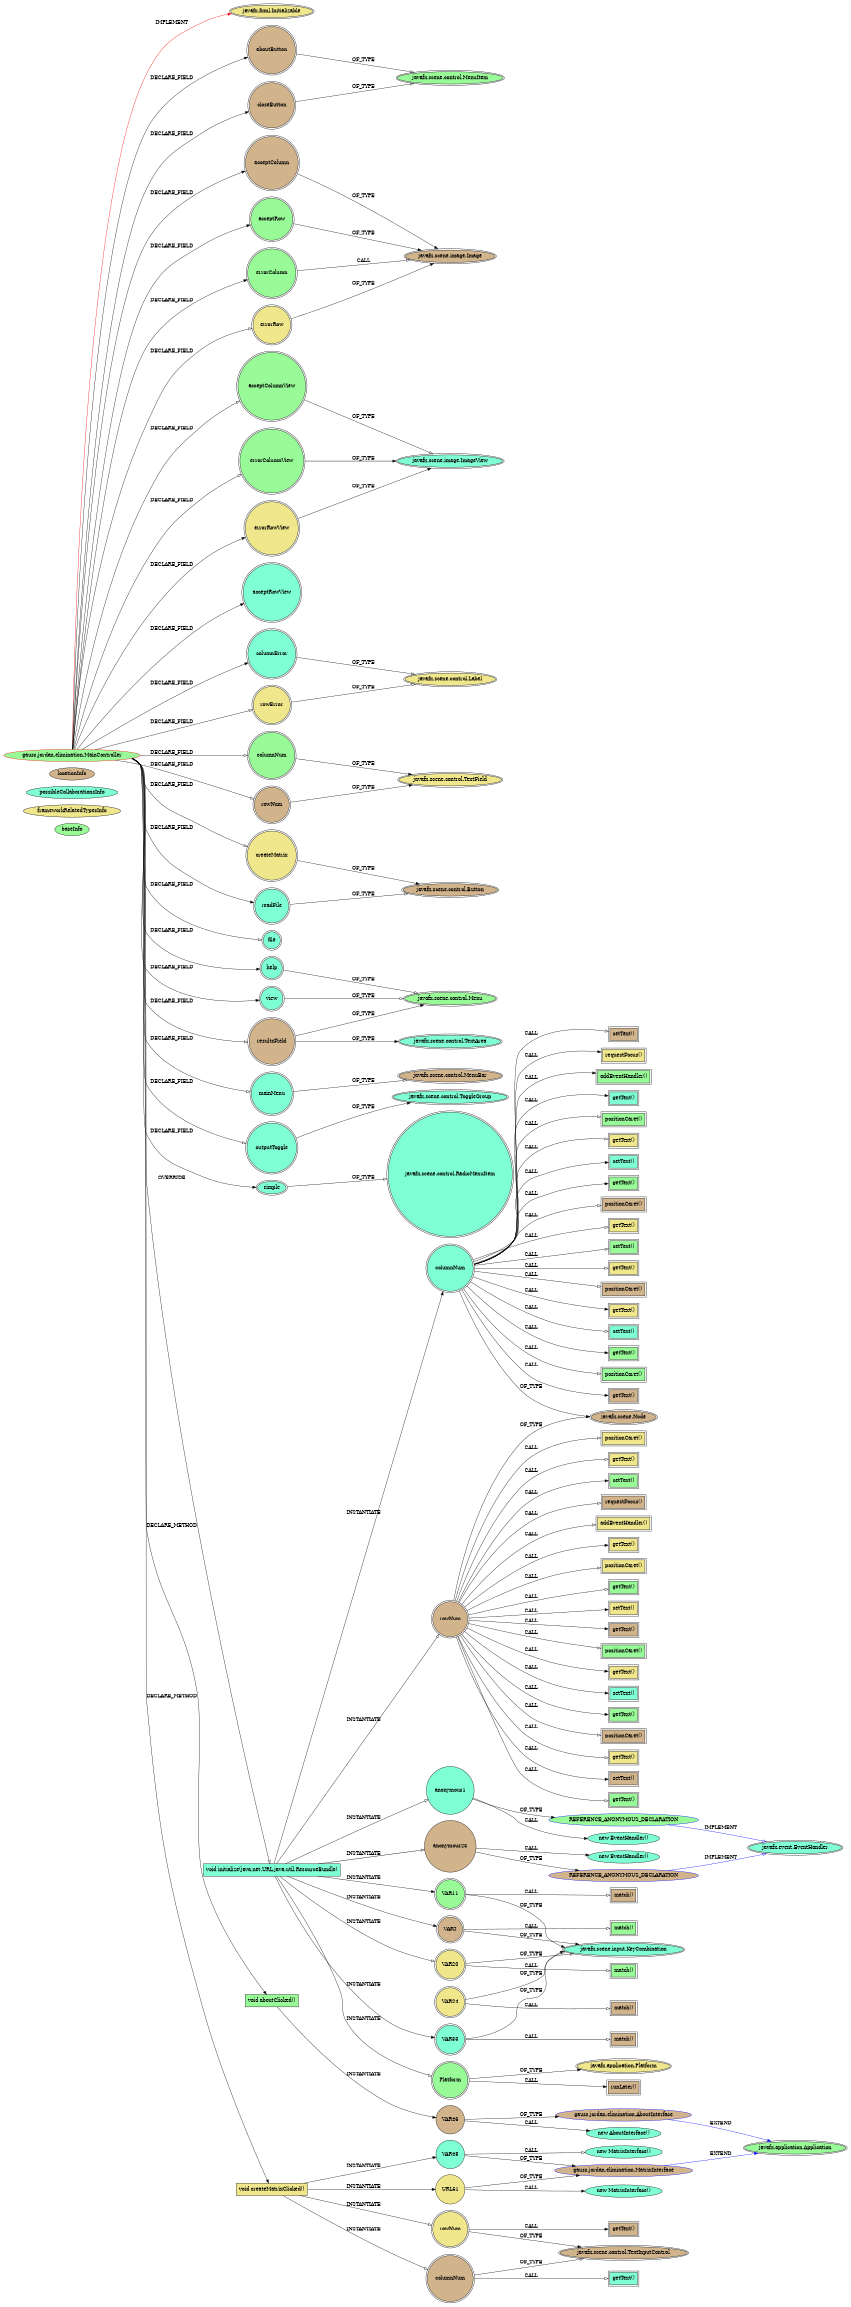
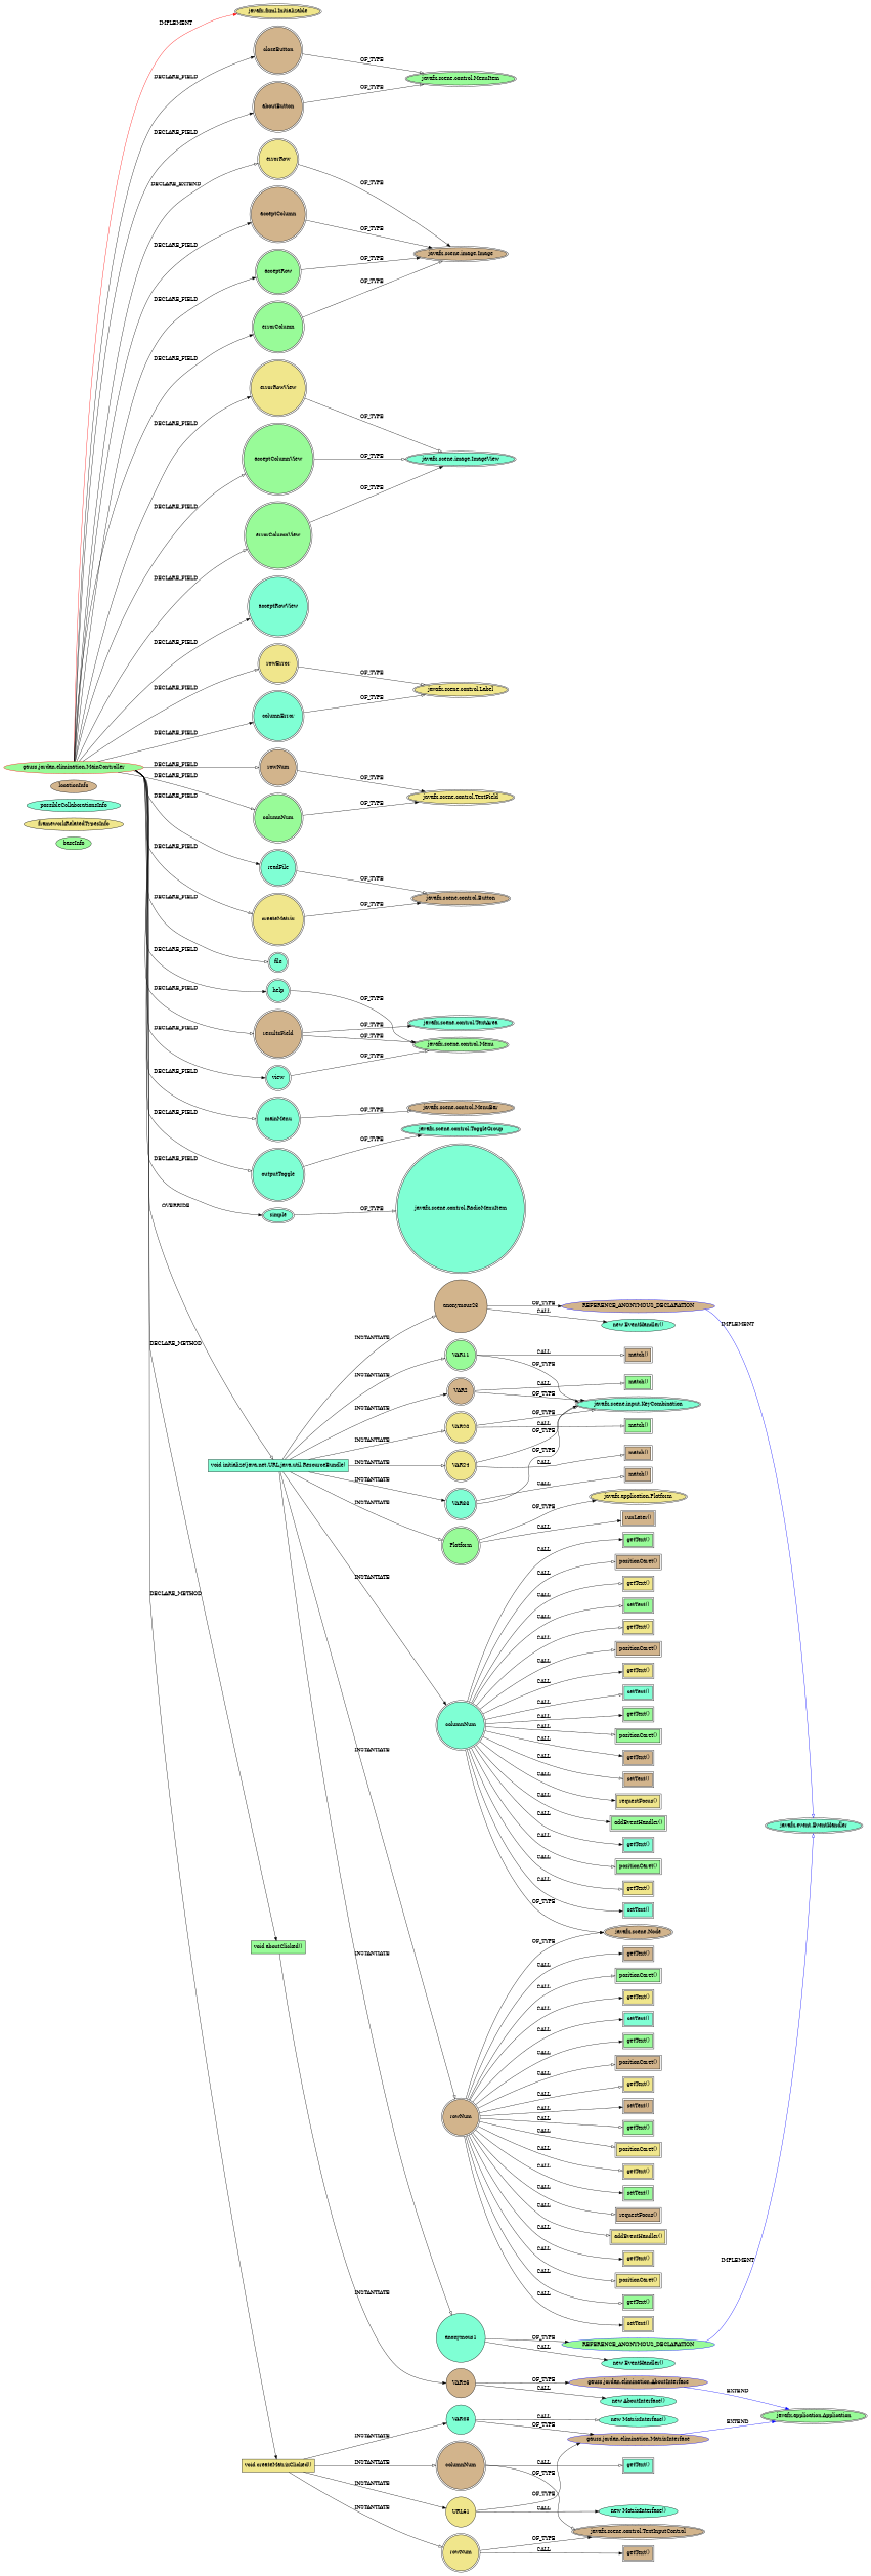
  digraph {
    rankdir=LR
    node [fillcolor=tan style=filled isFrameworkType=true vertexType=INSIDE_CALL peripheries=2 shape=box]
    edge [arrowhead=normal]
    baseInfo [category=extension_graph fillcolor=palegreen graphId=4396 isAnonymous=false possibleRelation=true isFrameworkType="" vertexType="" peripheries="" shape=""]
    frameworkRelatedTypesInfo [0="javafx.fxml.Initializable" fillcolor=khaki isFrameworkType="" vertexType="" peripheries="" shape=""]
    possibleCollaborationsInfo [0="4396~CLIENT_METHOD_DECLARATION-INSTANTIATION-~javafx.fxml.Initializable ~javafx.application.Application ~false~false" 1="4396~OVERRIDING_METHOD_DECLARATION-INSTANTIATION-~javafx.fxml.Initializable ~javafx.event.EventHandler ~false~true" 2="4396~CLIENT_METHOD_DECLARATION-INSTANTIATION-CLIENT_METHOD_DECLARATION-INSTANTIATION-~javafx.fxml.Initializable ~javafx.application.Application ~false~false" fillcolor=aquamarine isFrameworkType="" vertexType="" peripheries="" shape=""]
    locationInfo [contextSignature=MainController filePath="/svadlamudi-GaussJordanElimination/GaussJordanElimination-master/src/gauss/jordan/elimination/MainController.java" graphId=4396 projectName="svadlamudi-GaussJordanElimination" isFrameworkType="" vertexType="" peripheries="" shape=""]
    n5 [color=red fillcolor=palegreen isFrameworkType=false label="gauss.jordan.elimination.MainController" vertexType=ROOT_CLIENT_CLASS_DECLARATION peripheries="" shape=""]
    n6 [fillcolor=khaki label="javafx.fxml.Initializable" vertexType=FRAMEWORK_INTERFACE_TYPE shape=""]
    n7 [label=aboutButton shape=circle vertexType=FIELD_DECLARATION]
    n8 [label=acceptColumn shape=circle vertexType=FIELD_DECLARATION]
    n9 [fillcolor=palegreen label=acceptColumnView shape=circle vertexType=FIELD_DECLARATION]
    n10 [fillcolor=palegreen label=acceptRow shape=circle vertexType=FIELD_DECLARATION]
    n11 [fillcolor=aquamarine label=acceptRowView shape=circle vertexType=FIELD_DECLARATION]
    n12 [label=closeButton shape=circle vertexType=FIELD_DECLARATION]
    n13 [fillcolor=aquamarine label=columnError shape=circle vertexType=FIELD_DECLARATION]
    n14 [fillcolor=palegreen label=columnNum shape=circle vertexType=FIELD_DECLARATION]
    n15 [fillcolor=khaki label=createMatrix shape=circle vertexType=FIELD_DECLARATION]
    n16 [fillcolor=palegreen label=errorColumn shape=circle vertexType=FIELD_DECLARATION]
    n17 [fillcolor=palegreen label=errorColumnView shape=circle vertexType=FIELD_DECLARATION]
    n18 [fillcolor=khaki label=errorRow shape=circle vertexType=FIELD_DECLARATION]
    n19 [fillcolor=khaki label=errorRowView shape=circle vertexType=FIELD_DECLARATION]
    n20 [fillcolor=aquamarine label=file shape=circle vertexType=FIELD_DECLARATION]
    n21 [fillcolor=aquamarine label=help shape=circle vertexType=FIELD_DECLARATION]
    n22 [fillcolor=aquamarine label=mainMenu shape=circle vertexType=FIELD_DECLARATION]
    n23 [fillcolor=aquamarine label=outputToggle shape=circle vertexType=FIELD_DECLARATION]
    n24 [fillcolor=aquamarine label=readFile shape=circle vertexType=FIELD_DECLARATION]
    n25 [label=resultsField shape=circle vertexType=FIELD_DECLARATION]
    n26 [fillcolor=khaki label=rowError shape=circle vertexType=FIELD_DECLARATION]
    n27 [label=rowNum shape=circle vertexType=FIELD_DECLARATION]
    n28 [fillcolor=aquamarine label=simple shape=ellipse vertexType=FIELD_DECLARATION]
    n29 [fillcolor=aquamarine label=view shape=circle vertexType=FIELD_DECLARATION]
    n30 [fillcolor=aquamarine isFrameworkType=false label="void initialize(java.net.URL,java.util.ResourceBundle)" vertexType=OVERRIDING_METHOD_DECLARATION peripheries=""]
    n31 [fillcolor=palegreen isFrameworkType=false label="void aboutClicked()" vertexType=CLIENT_METHOD_DECLARATION peripheries=""]
    n32 [fillcolor=khaki isFrameworkType=false label="void createMatrixClicked()" vertexType=CLIENT_METHOD_DECLARATION peripheries=""]
    n33 [fillcolor=palegreen label="javafx.scene.control.MenuItem" vertexType=FRAMEWORK_CLASS_TYPE shape=""]
    n34 [label="javafx.scene.image.Image" vertexType=FRAMEWORK_CLASS_TYPE shape=""]
    n35 [fillcolor=aquamarine label="javafx.scene.image.ImageView" vertexType=FRAMEWORK_CLASS_TYPE shape=""]
    n36 [fillcolor=khaki label="javafx.scene.control.Label" vertexType=FRAMEWORK_CLASS_TYPE shape=""]
    n37 [fillcolor=khaki label="javafx.scene.control.TextField" vertexType=FRAMEWORK_CLASS_TYPE shape=""]
    n38 [label="javafx.scene.control.Button" vertexType=FRAMEWORK_CLASS_TYPE shape=""]
    n39 [fillcolor=palegreen label="javafx.scene.control.Menu" vertexType=FRAMEWORK_CLASS_TYPE shape=""]
    n40 [label="javafx.scene.control.MenuBar" vertexType=FRAMEWORK_CLASS_TYPE shape=""]
    n41 [fillcolor=aquamarine label="javafx.scene.control.ToggleGroup" vertexType=FRAMEWORK_CLASS_TYPE shape=""]
    n42 [fillcolor=aquamarine label="javafx.scene.control.TextArea" vertexType=FRAMEWORK_CLASS_TYPE shape=""]
    n43 [fillcolor=aquamarine label="javafx.scene.control.RadioMenuItem" shape=circle vertexType=FRAMEWORK_CLASS_TYPE]
    n44 [label=rowNum shape=circle vertexType=VARIABLE_EXPRESION]
    n45 [fillcolor=aquamarine isFrameworkType=false label=anonymous1 shape=circle vertexType=VARIABLE_EXPRESION peripheries=""]
    n46 [label=VAR2 shape=circle vertexType=VARIABLE_EXPRESION]
    n47 [fillcolor=palegreen label=VAR11 shape=circle vertexType=VARIABLE_EXPRESION]
    n48 [fillcolor=khaki label=VAR20 shape=circle vertexType=VARIABLE_EXPRESION]
    n49 [fillcolor=aquamarine label=columnNum shape=circle vertexType=VARIABLE_EXPRESION]
    n50 [isFrameworkType=false label=anonymous23 shape=circle vertexType=VARIABLE_EXPRESION peripheries=""]
    n51 [fillcolor=khaki label=VAR24 shape=circle vertexType=VARIABLE_EXPRESION]
    n52 [fillcolor=aquamarine label=VAR33 shape=circle vertexType=VARIABLE_EXPRESION]
    n53 [fillcolor=palegreen label=Platform shape=circle vertexType=VARIABLE_EXPRESION]
    n54 [isFrameworkType=false label=VAR46 shape=circle vertexType=VARIABLE_EXPRESION peripheries=""]
    n55 [fillcolor=aquamarine isFrameworkType=false label=VAR48 shape=circle vertexType=VARIABLE_EXPRESION peripheries=""]
    n56 [fillcolor=khaki label=rowNum shape=circle vertexType=VARIABLE_EXPRESION]
    n57 [label=columnNum shape=circle vertexType=VARIABLE_EXPRESION]
    n58 [fillcolor=khaki isFrameworkType=false label=URL51 shape=circle vertexType=VARIABLE_EXPRESION peripheries=""]
    n59 [label="javafx.scene.Node" vertexType=FRAMEWORK_CLASS_TYPE shape=""]
    n60 [fillcolor=khaki label="addEventHandler()"]
    n61 [fillcolor=khaki label="getText()"]
    n62 [fillcolor=khaki label="positionCaret()"]
    n63 [fillcolor=palegreen label="getText()"]
    n64 [fillcolor=khaki label="setText()"]
    n65 [label="getText()"]
    n66 [fillcolor=palegreen label="positionCaret()"]
    n67 [fillcolor=khaki label="getText()"]
    n68 [fillcolor=aquamarine label="setText()"]
    n69 [fillcolor=palegreen label="getText()"]
    n70 [label="positionCaret()"]
    n71 [fillcolor=khaki label="getText()"]
    n72 [label="setText()"]
    n73 [fillcolor=palegreen label="getText()"]
    n74 [fillcolor=khaki label="positionCaret()"]
    n75 [fillcolor=khaki label="getText()"]
    n76 [fillcolor=palegreen label="setText()"]
    n77 [label="requestFocus()"]
    n78 [color=blue fillcolor=palegreen isFrameworkType=false label=REFERENCE_ANONYMOUS_DECLARATION vertexType=REFERENCE_ANONYMOUS_DECLARATION peripheries="" shape=""]
    n79 [fillcolor=aquamarine isFrameworkType=false label="new EventHandler()" vertexType=CONSTRUCTOR_CALL peripheries="" shape=""]
    n80 [fillcolor=aquamarine label="javafx.scene.input.KeyCombination" vertexType=FRAMEWORK_CLASS_TYPE shape=""]
    n81 [fillcolor=palegreen label="match()"]
    n82 [label="match()"]
    n83 [fillcolor=palegreen label="match()"]
    n84 [fillcolor=khaki label="requestFocus()"]
    n85 [fillcolor=palegreen label="addEventHandler()"]
    n86 [fillcolor=aquamarine label="getText()"]
    n87 [fillcolor=palegreen label="positionCaret()"]
    n88 [fillcolor=khaki label="getText()"]
    n89 [fillcolor=aquamarine label="setText()"]
    n90 [fillcolor=palegreen label="getText()"]
    n91 [label="positionCaret()"]
    n92 [fillcolor=khaki label="getText()"]
    n93 [fillcolor=palegreen label="setText()"]
    n94 [fillcolor=khaki label="getText()"]
    n95 [label="positionCaret()"]
    n96 [fillcolor=khaki label="getText()"]
    n97 [fillcolor=aquamarine label="setText()"]
    n98 [fillcolor=palegreen label="getText()"]
    n99 [fillcolor=palegreen label="positionCaret()"]
    n100 [label="getText()"]
    n101 [label="setText()"]
    n102 [color=blue isFrameworkType=false label=REFERENCE_ANONYMOUS_DECLARATION vertexType=REFERENCE_ANONYMOUS_DECLARATION peripheries="" shape=""]
    n103 [fillcolor=aquamarine isFrameworkType=false label="new EventHandler()" vertexType=CONSTRUCTOR_CALL peripheries="" shape=""]
    n104 [label="match()"]
    n105 [label="match()"]
    n106 [fillcolor=khaki label="javafx.application.Platform" vertexType=FRAMEWORK_CLASS_TYPE shape=""]
    n107 [label="runLater()"]
    n108 [fillcolor=aquamarine label="javafx.event.EventHandler" vertexType=FRAMEWORK_INTERFACE_TYPE shape=""]
    n109 [color=blue isFrameworkType=false label="gauss.jordan.elimination.AboutInterface" vertexType=REFERENCE_CLIENT_CLASS_DECLARATION peripheries="" shape=""]
    n110 [fillcolor=aquamarine isFrameworkType=false label="new AboutInterface()" vertexType=CONSTRUCTOR_CALL peripheries="" shape=""]
    n111 [fillcolor=palegreen label="javafx.application.Application" vertexType=FRAMEWORK_CLASS_TYPE shape=""]
    n112 [color=blue isFrameworkType=false label="gauss.jordan.elimination.MatrixInterface" vertexType=REFERENCE_CLIENT_CLASS_DECLARATION peripheries="" shape=""]
    n113 [fillcolor=aquamarine isFrameworkType=false label="new MatrixInterface()" vertexType=CONSTRUCTOR_CALL peripheries="" shape=""]
    n114 [label="javafx.scene.control.TextInputControl" vertexType=FRAMEWORK_CLASS_TYPE shape=""]
    n115 [label="getText()"]
    n116 [fillcolor=aquamarine label="getText()"]
    n117 [fillcolor=aquamarine isFrameworkType=false label="new MatrixInterface()" vertexType=CONSTRUCTOR_CALL peripheries="" shape=""]
    n5 -> n6 [color=red label=IMPLEMENT]
    n5 -> n7 [label=DECLARE_FIELD]
    n5 -> n8 [label=DECLARE_FIELD]
    n5 -> n9 [arrowhead=onormal label=DECLARE_FIELD]
    n5 -> n10 [label=DECLARE_FIELD]
    n5 -> n11 [label=DECLARE_FIELD]
    n5 -> n12 [label=DECLARE_FIELD]
    n5 -> n13 [label=DECLARE_FIELD]
    n5 -> n14 [arrowhead=onormal label=DECLARE_FIELD]
    n5 -> n15 [arrowhead=onormal label=DECLARE_FIELD]
    n5 -> n16 [label=DECLARE_FIELD]
    n5 -> n17 [arrowhead=onormal label=DECLARE_FIELD]
-   n5 -> n18 [arrowhead=onormal label=DECLARE_FIELD]
+   n5 -> n18 [arrowhead=onormal label=DECLARE_EXTEND]
    n5 -> n19 [label=DECLARE_FIELD]
    n5 -> n20 [arrowhead=onormal label=DECLARE_FIELD]
    n5 -> n21 [label=DECLARE_FIELD]
    n5 -> n22 [arrowhead=onormal label=DECLARE_FIELD]
    n5 -> n23 [arrowhead=onormal label=DECLARE_FIELD]
    n5 -> n24 [label=DECLARE_FIELD]
    n5 -> n25 [arrowhead=onormal label=DECLARE_FIELD]
    n5 -> n26 [arrowhead=onormal label=DECLARE_FIELD]
    n5 -> n27 [arrowhead=onormal label=DECLARE_FIELD]
    n5 -> n28 [label=DECLARE_FIELD]
    n5 -> n29 [label=DECLARE_FIELD]
    n5 -> n30 [arrowhead=onormal label=OVERRIDE]
    n5 -> n31 [label=DECLARE_METHOD]
    n5 -> n32 [label=DECLARE_METHOD]
    n7 -> n33 [arrowhead=onormal label=OF_TYPE]
    n8 -> n34 [label=OF_TYPE]
    n9 -> n35 [arrowhead=onormal label=OF_TYPE]
    n10 -> n34 [label=OF_TYPE]
    n12 -> n33 [arrowhead=onormal label=OF_TYPE]
    n13 -> n36 [arrowhead=onormal label=OF_TYPE]
    n14 -> n37 [label=OF_TYPE]
    n15 -> n38 [label=OF_TYPE]
-   n16 -> n34 [arrowhead=onormal label=CALL]
+   n16 -> n34 [arrowhead=onormal label=OF_TYPE]
    n17 -> n35 [label=OF_TYPE]
    n18 -> n34 [label=OF_TYPE]
-   n19 -> n35 [label=OF_TYPE]
+   n19 -> n35 [arrowhead=onormal label=OF_TYPE]
    n21 -> n39 [arrowhead=onormal label=OF_TYPE]
    n22 -> n40 [arrowhead=onormal label=OF_TYPE]
    n23 -> n41 [label=OF_TYPE]
    n24 -> n38 [arrowhead=onormal label=OF_TYPE]
    n25 -> n39 [label=OF_TYPE]
    n25 -> n42 [label=OF_TYPE]
    n26 -> n36 [arrowhead=onormal label=OF_TYPE]
    n27 -> n37 [label=OF_TYPE]
    n28 -> n43 [arrowhead=onormal label=OF_TYPE]
    n29 -> n39 [arrowhead=onormal label=OF_TYPE]
    n30 -> n44 [arrowhead=onormal label=INSTANTIATE]
    n30 -> n45 [arrowhead=onormal label=INSTANTIATE]
    n30 -> n46 [label=INSTANTIATE]
-   n30 -> n47 [label=INSTANTIATE]
+   n30 -> n47 [arrowhead=onormal label=INSTANTIATE]
    n30 -> n48 [arrowhead=onormal label=INSTANTIATE]
    n30 -> n49 [label=INSTANTIATE]
    n30 -> n50 [arrowhead=onormal label=INSTANTIATE]
+   n30 -> n51 [arrowhead=onormal label=INSTANTIATE]
    n30 -> n52 [label=INSTANTIATE]
    n30 -> n53 [arrowhead=onormal label=INSTANTIATE]
    n31 -> n54 [label=INSTANTIATE]
    n32 -> n55 [label=INSTANTIATE]
    n32 -> n56 [arrowhead=onormal label=INSTANTIATE]
    n32 -> n57 [arrowhead=onormal label=INSTANTIATE]
    n32 -> n58 [label=INSTANTIATE]
    n44 -> n59 [label=OF_TYPE]
    n44 -> n60 [arrowhead=onormal label=CALL]
    n44 -> n61 [label=CALL]
    n44 -> n62 [arrowhead=onormal label=CALL]
    n44 -> n63 [arrowhead=onormal label=CALL]
    n44 -> n64 [label=CALL]
    n44 -> n65 [label=CALL]
    n44 -> n66 [arrowhead=onormal label=CALL]
    n44 -> n67 [label=CALL]
    n44 -> n68 [label=CALL]
    n44 -> n69 [label=CALL]
    n44 -> n70 [arrowhead=onormal label=CALL]
    n44 -> n71 [arrowhead=onormal label=CALL]
    n44 -> n72 [label=CALL]
    n44 -> n73 [arrowhead=onormal label=CALL]
    n44 -> n74 [arrowhead=onormal label=CALL]
    n44 -> n75 [arrowhead=onormal label=CALL]
    n44 -> n76 [label=CALL]
    n44 -> n77 [arrowhead=onormal label=CALL]
    n45 -> n78 [label=OF_TYPE]
    n45 -> n79 [label=CALL]
    n46 -> n80 [label=OF_TYPE]
    n46 -> n81 [arrowhead=onormal label=CALL]
    n47 -> n80 [label=OF_TYPE]
    n47 -> n82 [arrowhead=onormal label=CALL]
    n48 -> n80 [arrowhead=onormal label=OF_TYPE]
    n48 -> n83 [arrowhead=onormal label=CALL]
    n49 -> n59 [arrowhead=onormal label=OF_TYPE]
    n49 -> n84 [label=CALL]
    n49 -> n85 [label=CALL]
    n49 -> n86 [label=CALL]
    n49 -> n87 [arrowhead=onormal label=CALL]
    n49 -> n88 [arrowhead=onormal label=CALL]
    n49 -> n89 [label=CALL]
    n49 -> n90 [label=CALL]
    n49 -> n91 [arrowhead=onormal label=CALL]
    n49 -> n92 [arrowhead=onormal label=CALL]
    n49 -> n93 [arrowhead=onormal label=CALL]
    n49 -> n94 [arrowhead=onormal label=CALL]
    n49 -> n95 [arrowhead=onormal label=CALL]
    n49 -> n96 [label=CALL]
    n49 -> n97 [arrowhead=onormal label=CALL]
    n49 -> n98 [label=CALL]
    n49 -> n99 [arrowhead=onormal label=CALL]
    n49 -> n100 [label=CALL]
    n49 -> n101 [arrowhead=onormal label=CALL]
    n50 -> n102 [label=OF_TYPE]
    n50 -> n103 [label=CALL]
    n51 -> n80 [arrowhead=onormal label=OF_TYPE]
    n51 -> n104 [arrowhead=onormal label=CALL]
    n52 -> n80 [label=OF_TYPE]
    n52 -> n105 [arrowhead=onormal label=CALL]
    n53 -> n106 [label=OF_TYPE]
    n53 -> n107 [label=CALL]
    n54 -> n109 [label=OF_TYPE]
    n54 -> n110 [label=CALL]
    n55 -> n112 [label=OF_TYPE]
    n55 -> n113 [arrowhead=onormal label=CALL]
    n56 -> n114 [label=OF_TYPE]
    n56 -> n115 [label=CALL]
    n57 -> n114 [arrowhead=onormal label=OF_TYPE]
    n57 -> n116 [arrowhead=onormal label=CALL]
    n58 -> n112 [label=OF_TYPE]
    n58 -> n117 [label=CALL]
    n78 -> n108 [arrowhead=onormal color=blue label=IMPLEMENT]
    n102 -> n108 [arrowhead=onormal color=blue label=IMPLEMENT]
    n109 -> n111 [color=blue label=EXTEND]
    n112 -> n111 [color=blue label=EXTEND]
  }
